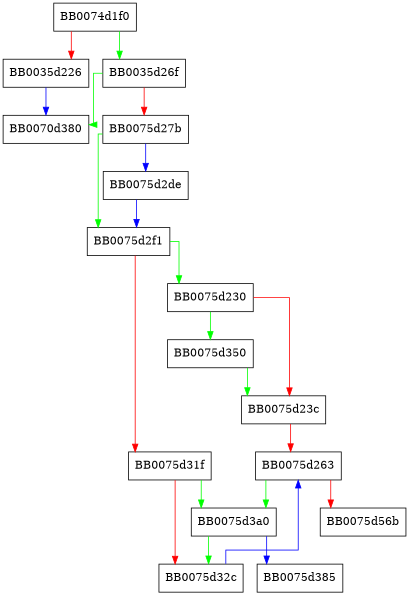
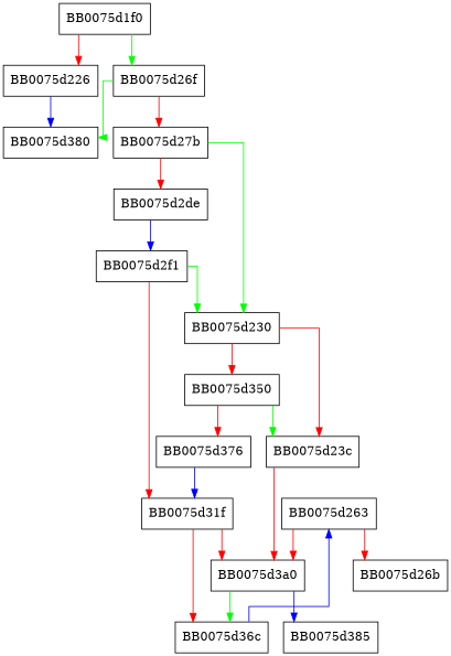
  digraph {
    splines=ortho
    node [shape=box]
    edge [color=green]
-   BB0075d1f0 [label=BB0074d1f0]
-   BB0075d26f [label=BB0035d26f]
-   BB0075d226 [label=BB0035d226]
-   BB0075d380 [label=BB0070d380]
+   BB0075d1f0
+   BB0075d26f
+   BB0075d226
+   BB0075d380
    BB0075d27b
    n6 [label=BB0075d2f1]
    BB0075d2de
    BB0075d230
    BB0075d350
    BB0075d23c
+   BB0075d376
    BB0075d263
    BB0075d31f
-   BB0075d32c
+   BB0075d32c [label=BB0075d36c]
    BB0075d3a0
-   BB0075d26b [label=BB0075d56b]
+   BB0075d26b
    BB0075d385
    BB0075d1f0 -> BB0075d26f
    BB0075d1f0 -> BB0075d226 [color=red]
    BB0075d26f -> BB0075d380
    BB0075d26f -> BB0075d27b [color=red]
    BB0075d226 -> BB0075d380 [color=blue]
-   BB0075d27b -> n6
-   BB0075d27b -> BB0075d2de [color=blue]
+   BB0075d27b -> BB0075d230
+   BB0075d27b -> BB0075d2de [color=red]
    n6 -> BB0075d230
    n6 -> BB0075d31f [color=red]
    BB0075d2de -> n6 [color=blue]
-   BB0075d230 -> BB0075d350
+   BB0075d230 -> BB0075d350 [color=red]
    BB0075d230 -> BB0075d23c [color=red]
    BB0075d350 -> BB0075d23c
-   BB0075d23c -> BB0075d263 [color=red]
-   BB0075d263 -> BB0075d3a0
+   BB0075d350 -> BB0075d376 [color=red]
+   BB0075d23c -> BB0075d3a0 [color=red]
+   BB0075d376 -> BB0075d31f [color=blue]
+   BB0075d263 -> BB0075d3a0 [color=red]
    BB0075d263 -> BB0075d26b [color=red]
    BB0075d31f -> BB0075d32c [color=red]
-   BB0075d31f -> BB0075d3a0
+   BB0075d31f -> BB0075d3a0 [color=red]
    BB0075d32c -> BB0075d263 [color=blue]
    BB0075d3a0 -> BB0075d32c
    BB0075d3a0 -> BB0075d385 [color=blue]
  }
